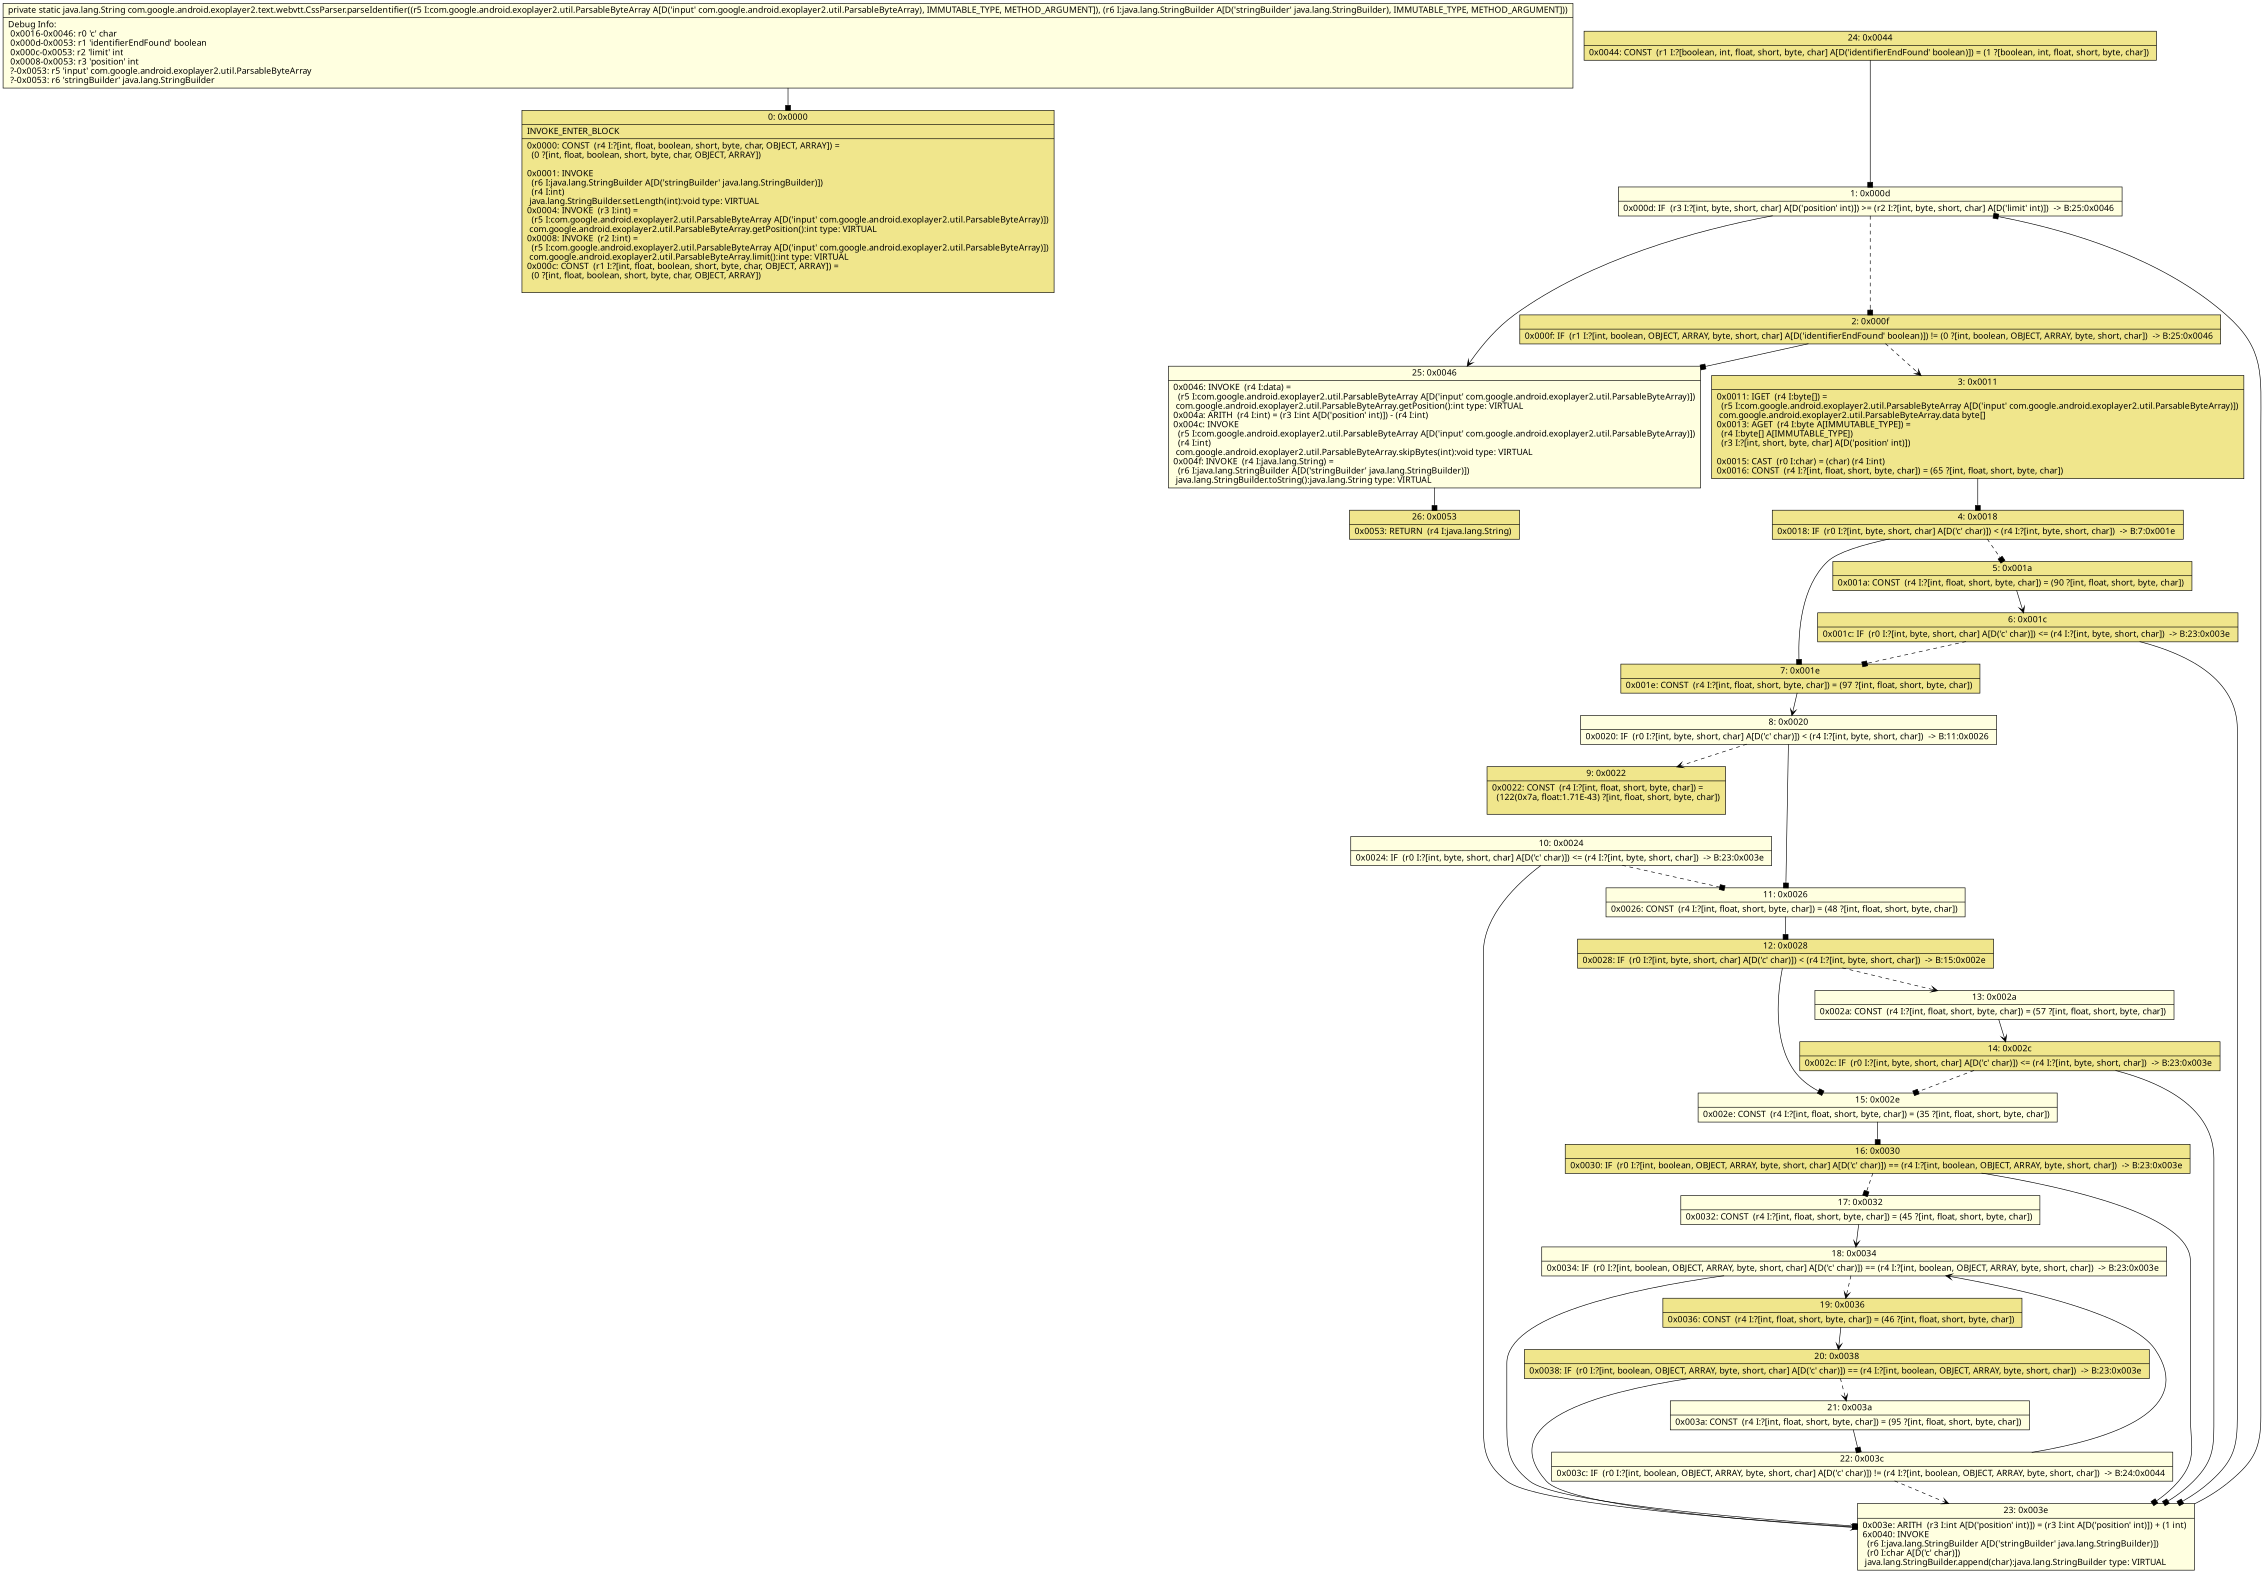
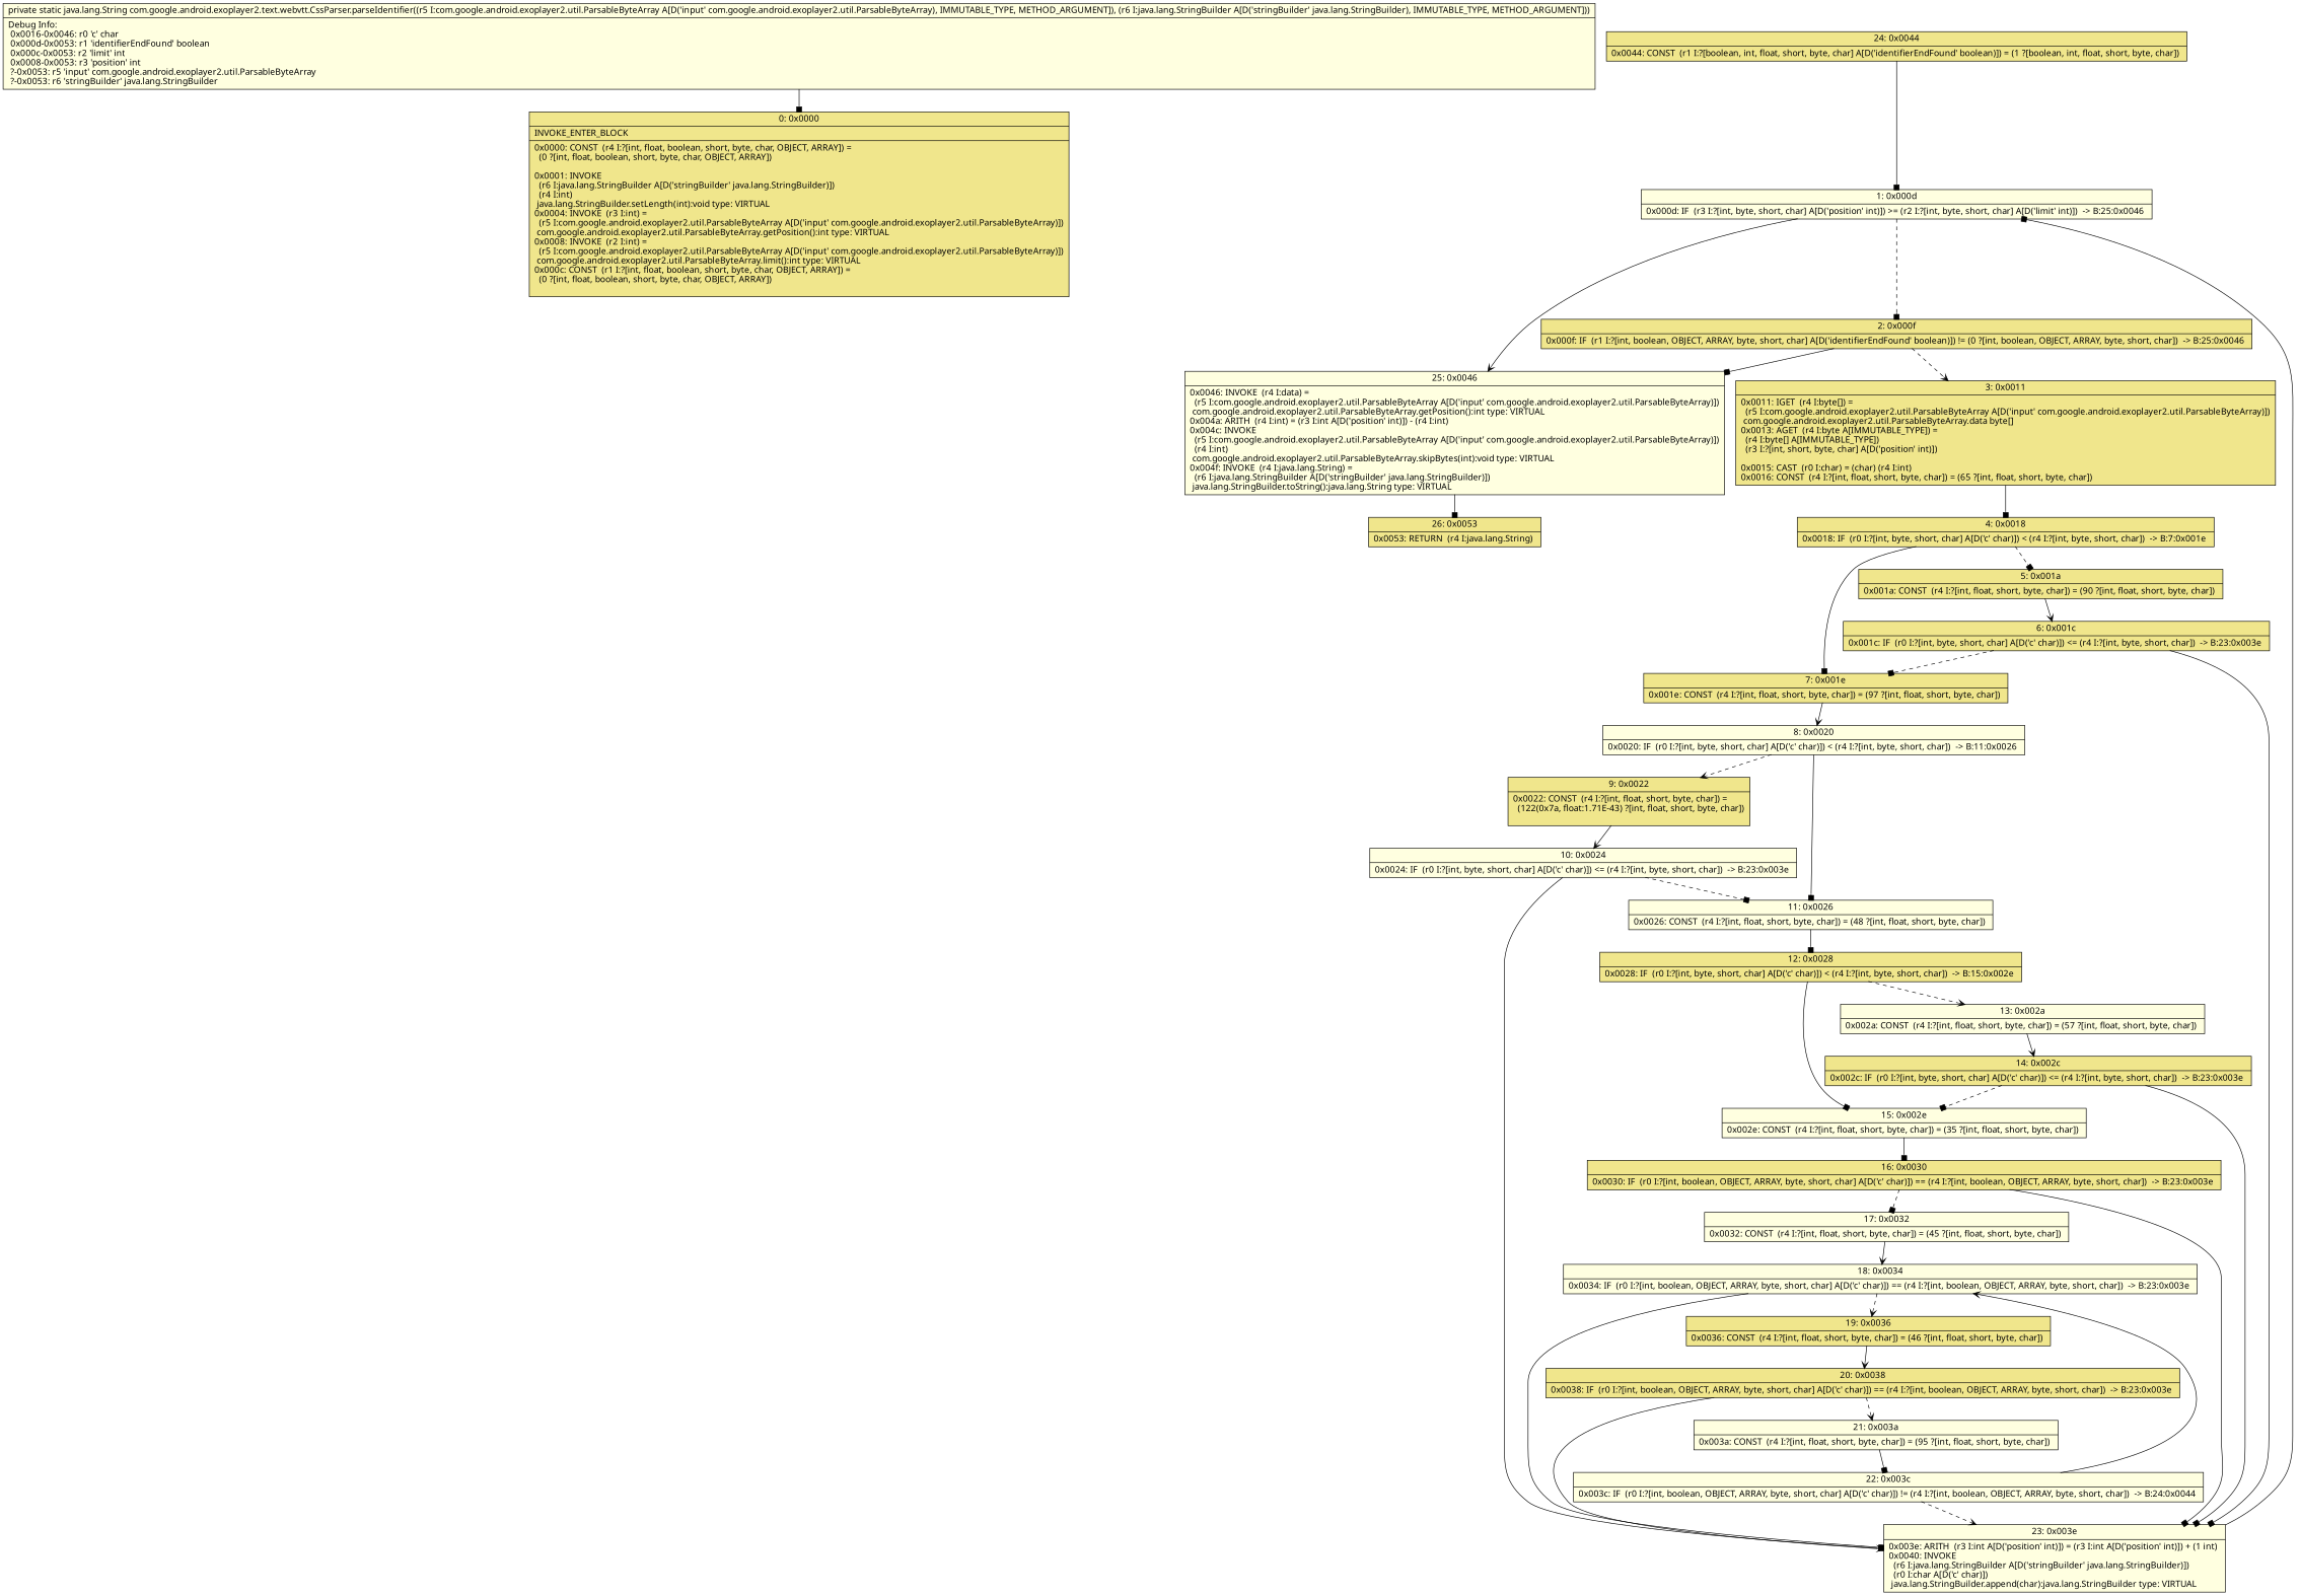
  digraph {
    fontname="Noto Sans"
    node [fillcolor=khaki fontname="Noto Sans" shape=record style=filled]
    edge [arrowhead=box fontname="Noto Sans"]
    n1 [label="{0\:\ 0x0000|INVOKE_ENTER_BLOCK\l|0x0000: CONST  (r4 I:?[int, float, boolean, short, byte, char, OBJECT, ARRAY]) = \l  (0 ?[int, float, boolean, short, byte, char, OBJECT, ARRAY])\l \l0x0001: INVOKE  \l  (r6 I:java.lang.StringBuilder A[D('stringBuilder' java.lang.StringBuilder)])\l  (r4 I:int)\l java.lang.StringBuilder.setLength(int):void type: VIRTUAL \l0x0004: INVOKE  (r3 I:int) = \l  (r5 I:com.google.android.exoplayer2.util.ParsableByteArray A[D('input' com.google.android.exoplayer2.util.ParsableByteArray)])\l com.google.android.exoplayer2.util.ParsableByteArray.getPosition():int type: VIRTUAL \l0x0008: INVOKE  (r2 I:int) = \l  (r5 I:com.google.android.exoplayer2.util.ParsableByteArray A[D('input' com.google.android.exoplayer2.util.ParsableByteArray)])\l com.google.android.exoplayer2.util.ParsableByteArray.limit():int type: VIRTUAL \l0x000c: CONST  (r1 I:?[int, float, boolean, short, byte, char, OBJECT, ARRAY]) = \l  (0 ?[int, float, boolean, short, byte, char, OBJECT, ARRAY])\l \l}"]
    n2 [fillcolor=lightyellow label="{1\:\ 0x000d|0x000d: IF  (r3 I:?[int, byte, short, char] A[D('position' int)]) \>= (r2 I:?[int, byte, short, char] A[D('limit' int)])  \-\> B:25:0x0046 \l}"]
    n3 [label="{2\:\ 0x000f|0x000f: IF  (r1 I:?[int, boolean, OBJECT, ARRAY, byte, short, char] A[D('identifierEndFound' boolean)]) != (0 ?[int, boolean, OBJECT, ARRAY, byte, short, char])  \-\> B:25:0x0046 \l}"]
    n4 [fillcolor=lightyellow label="{25\:\ 0x0046|0x0046: INVOKE  (r4 I:data) = \l  (r5 I:com.google.android.exoplayer2.util.ParsableByteArray A[D('input' com.google.android.exoplayer2.util.ParsableByteArray)])\l com.google.android.exoplayer2.util.ParsableByteArray.getPosition():int type: VIRTUAL \l0x004a: ARITH  (r4 I:int) = (r3 I:int A[D('position' int)]) \- (r4 I:int) \l0x004c: INVOKE  \l  (r5 I:com.google.android.exoplayer2.util.ParsableByteArray A[D('input' com.google.android.exoplayer2.util.ParsableByteArray)])\l  (r4 I:int)\l com.google.android.exoplayer2.util.ParsableByteArray.skipBytes(int):void type: VIRTUAL \l0x004f: INVOKE  (r4 I:java.lang.String) = \l  (r6 I:java.lang.StringBuilder A[D('stringBuilder' java.lang.StringBuilder)])\l java.lang.StringBuilder.toString():java.lang.String type: VIRTUAL \l}"]
    n5 [label="{3\:\ 0x0011|0x0011: IGET  (r4 I:byte[]) = \l  (r5 I:com.google.android.exoplayer2.util.ParsableByteArray A[D('input' com.google.android.exoplayer2.util.ParsableByteArray)])\l com.google.android.exoplayer2.util.ParsableByteArray.data byte[] \l0x0013: AGET  (r4 I:byte A[IMMUTABLE_TYPE]) = \l  (r4 I:byte[] A[IMMUTABLE_TYPE])\l  (r3 I:?[int, short, byte, char] A[D('position' int)])\l \l0x0015: CAST  (r0 I:char) = (char) (r4 I:int) \l0x0016: CONST  (r4 I:?[int, float, short, byte, char]) = (65 ?[int, float, short, byte, char]) \l}"]
    n6 [label="{26\:\ 0x0053|0x0053: RETURN  (r4 I:java.lang.String) \l}"]
    n7 [label="{4\:\ 0x0018|0x0018: IF  (r0 I:?[int, byte, short, char] A[D('c' char)]) \< (r4 I:?[int, byte, short, char])  \-\> B:7:0x001e \l}"]
    n8 [label="{5\:\ 0x001a|0x001a: CONST  (r4 I:?[int, float, short, byte, char]) = (90 ?[int, float, short, byte, char]) \l}"]
    n9 [label="{7\:\ 0x001e|0x001e: CONST  (r4 I:?[int, float, short, byte, char]) = (97 ?[int, float, short, byte, char]) \l}"]
    n10 [label="{6\:\ 0x001c|0x001c: IF  (r0 I:?[int, byte, short, char] A[D('c' char)]) \<= (r4 I:?[int, byte, short, char])  \-\> B:23:0x003e \l}"]
    n11 [fillcolor=lightyellow label="{8\:\ 0x0020|0x0020: IF  (r0 I:?[int, byte, short, char] A[D('c' char)]) \< (r4 I:?[int, byte, short, char])  \-\> B:11:0x0026 \l}"]
-   n12 [fillcolor=lightyellow label="{23\:\ 0x003e|0x003e: ARITH  (r3 I:int A[D('position' int)]) = (r3 I:int A[D('position' int)]) + (1 int) \l6x0040: INVOKE  \l  (r6 I:java.lang.StringBuilder A[D('stringBuilder' java.lang.StringBuilder)])\l  (r0 I:char A[D('c' char)])\l java.lang.StringBuilder.append(char):java.lang.StringBuilder type: VIRTUAL \l}"]
+   n12 [fillcolor=lightyellow label="{23\:\ 0x003e|0x003e: ARITH  (r3 I:int A[D('position' int)]) = (r3 I:int A[D('position' int)]) + (1 int) \l0x0040: INVOKE  \l  (r6 I:java.lang.StringBuilder A[D('stringBuilder' java.lang.StringBuilder)])\l  (r0 I:char A[D('c' char)])\l java.lang.StringBuilder.append(char):java.lang.StringBuilder type: VIRTUAL \l}"]
    n13 [label="{9\:\ 0x0022|0x0022: CONST  (r4 I:?[int, float, short, byte, char]) = \l  (122(0x7a, float:1.71E\-43) ?[int, float, short, byte, char])\l \l}"]
    n14 [fillcolor=lightyellow label="{11\:\ 0x0026|0x0026: CONST  (r4 I:?[int, float, short, byte, char]) = (48 ?[int, float, short, byte, char]) \l}"]
    n15 [fillcolor=lightyellow label="{10\:\ 0x0024|0x0024: IF  (r0 I:?[int, byte, short, char] A[D('c' char)]) \<= (r4 I:?[int, byte, short, char])  \-\> B:23:0x003e \l}"]
    n16 [label="{12\:\ 0x0028|0x0028: IF  (r0 I:?[int, byte, short, char] A[D('c' char)]) \< (r4 I:?[int, byte, short, char])  \-\> B:15:0x002e \l}"]
    n17 [fillcolor=lightyellow label="{13\:\ 0x002a|0x002a: CONST  (r4 I:?[int, float, short, byte, char]) = (57 ?[int, float, short, byte, char]) \l}"]
    n18 [fillcolor=lightyellow label="{15\:\ 0x002e|0x002e: CONST  (r4 I:?[int, float, short, byte, char]) = (35 ?[int, float, short, byte, char]) \l}"]
    n19 [label="{14\:\ 0x002c|0x002c: IF  (r0 I:?[int, byte, short, char] A[D('c' char)]) \<= (r4 I:?[int, byte, short, char])  \-\> B:23:0x003e \l}"]
    n20 [label="{16\:\ 0x0030|0x0030: IF  (r0 I:?[int, boolean, OBJECT, ARRAY, byte, short, char] A[D('c' char)]) == (r4 I:?[int, boolean, OBJECT, ARRAY, byte, short, char])  \-\> B:23:0x003e \l}"]
    n21 [fillcolor=lightyellow label="{17\:\ 0x0032|0x0032: CONST  (r4 I:?[int, float, short, byte, char]) = (45 ?[int, float, short, byte, char]) \l}"]
    n22 [fillcolor=lightyellow label="{18\:\ 0x0034|0x0034: IF  (r0 I:?[int, boolean, OBJECT, ARRAY, byte, short, char] A[D('c' char)]) == (r4 I:?[int, boolean, OBJECT, ARRAY, byte, short, char])  \-\> B:23:0x003e \l}"]
    n23 [label="{19\:\ 0x0036|0x0036: CONST  (r4 I:?[int, float, short, byte, char]) = (46 ?[int, float, short, byte, char]) \l}"]
    n24 [label="{20\:\ 0x0038|0x0038: IF  (r0 I:?[int, boolean, OBJECT, ARRAY, byte, short, char] A[D('c' char)]) == (r4 I:?[int, boolean, OBJECT, ARRAY, byte, short, char])  \-\> B:23:0x003e \l}"]
    n25 [fillcolor=lightyellow label="{21\:\ 0x003a|0x003a: CONST  (r4 I:?[int, float, short, byte, char]) = (95 ?[int, float, short, byte, char]) \l}"]
    n26 [fillcolor=lightyellow label="{22\:\ 0x003c|0x003c: IF  (r0 I:?[int, boolean, OBJECT, ARRAY, byte, short, char] A[D('c' char)]) != (r4 I:?[int, boolean, OBJECT, ARRAY, byte, short, char])  \-\> B:24:0x0044 \l}"]
    n27 [label="{24\:\ 0x0044|0x0044: CONST  (r1 I:?[boolean, int, float, short, byte, char] A[D('identifierEndFound' boolean)]) = (1 ?[boolean, int, float, short, byte, char]) \l}"]
    n28 [fillcolor=lightyellow label="{private static java.lang.String com.google.android.exoplayer2.text.webvtt.CssParser.parseIdentifier((r5 I:com.google.android.exoplayer2.util.ParsableByteArray A[D('input' com.google.android.exoplayer2.util.ParsableByteArray), IMMUTABLE_TYPE, METHOD_ARGUMENT]), (r6 I:java.lang.StringBuilder A[D('stringBuilder' java.lang.StringBuilder), IMMUTABLE_TYPE, METHOD_ARGUMENT]))  | Debug Info:\l  0x0016\-0x0046: r0 'c' char\l  0x000d\-0x0053: r1 'identifierEndFound' boolean\l  0x000c\-0x0053: r2 'limit' int\l  0x0008\-0x0053: r3 'position' int\l  ?\-0x0053: r5 'input' com.google.android.exoplayer2.util.ParsableByteArray\l  ?\-0x0053: r6 'stringBuilder' java.lang.StringBuilder\l}"]
    n2 -> n3 [style=dashed]
    n2 -> n4 [arrowhead=vee]
    n3 -> n4
    n3 -> n5 [arrowhead=vee style=dashed]
    n4 -> n6
    n5 -> n7
    n7 -> n8 [style=dashed]
    n7 -> n9
    n8 -> n10 [arrowhead=vee]
    n9 -> n11 [arrowhead=vee]
    n10 -> n9 [style=dashed]
    n10 -> n12
    n11 -> n13 [arrowhead=vee style=dashed]
    n11 -> n14
    n12 -> n2
+   n13 -> n15 [arrowhead=vee]
    n14 -> n16
    n15 -> n12
    n15 -> n14 [style=dashed]
    n16 -> n17 [arrowhead=vee style=dashed]
    n16 -> n18
    n17 -> n19 [arrowhead=vee]
    n18 -> n20
    n19 -> n12
    n19 -> n18 [style=dashed]
    n20 -> n12
    n20 -> n21 [style=dashed]
    n21 -> n22 [arrowhead=vee]
    n22 -> n12
    n22 -> n23 [arrowhead=vee style=dashed]
    n23 -> n24 [arrowhead=vee]
    n24 -> n12 [arrowhead=vee]
    n24 -> n25 [arrowhead=vee style=dashed]
    n25 -> n26
    n26 -> n12 [arrowhead=vee style=dashed]
    n26 -> n22 [arrowhead=vee]
    n27 -> n2
    n28 -> n1
  }
